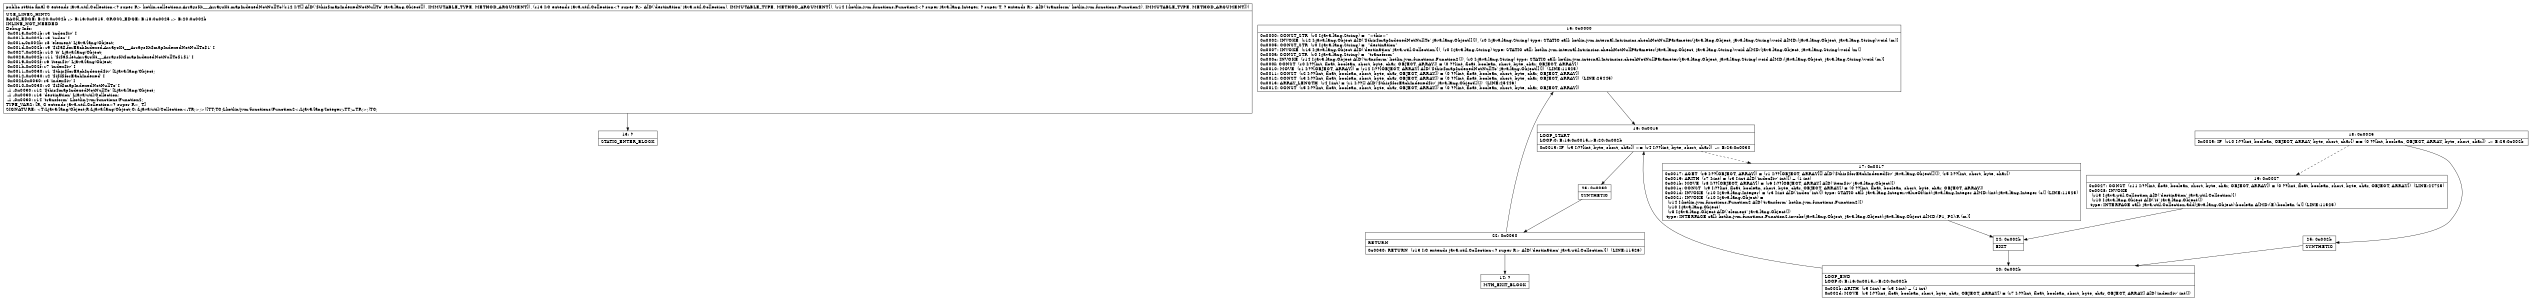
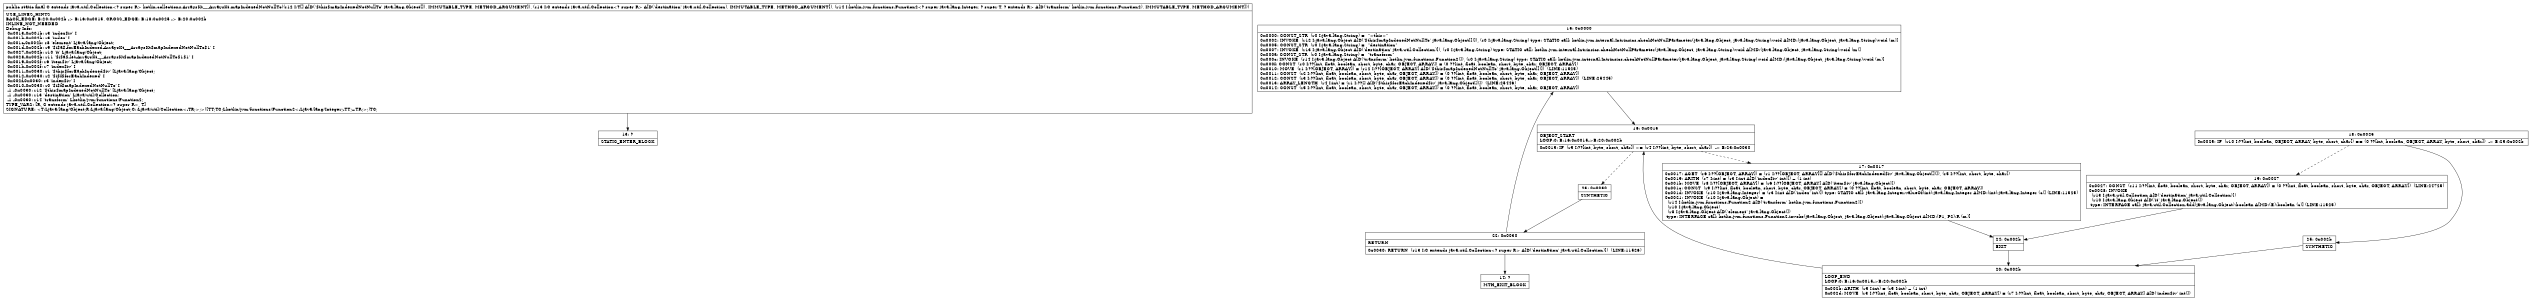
  digraph {
    node [shape=record]
    n1 [label="{13\:\ ?|STATIC_ENTER_BLOCK\l}"]
    n2 [label="{15\:\ 0x0000|0x0000: CONST_STR  (r0 I:java.lang.String) =  \"\<this\>\" \l0x0002: INVOKE  (r12 I:java.lang.Object A[D('$this$mapIndexedNotNullTo' java.lang.Object[])]), (r0 I:java.lang.String) type: STATIC call: kotlin.jvm.internal.Intrinsics.checkNotNullParameter(java.lang.Object, java.lang.String):void A[MD:(java.lang.Object, java.lang.String):void (m)]\l0x0005: CONST_STR  (r0 I:java.lang.String) =  \"destination\" \l0x0007: INVOKE  (r13 I:java.lang.Object A[D('destination' java.util.Collection)]), (r0 I:java.lang.String) type: STATIC call: kotlin.jvm.internal.Intrinsics.checkNotNullParameter(java.lang.Object, java.lang.String):void A[MD:(java.lang.Object, java.lang.String):void (m)]\l0x000a: CONST_STR  (r0 I:java.lang.String) =  \"transform\" \l0x000c: INVOKE  (r14 I:java.lang.Object A[D('transform' kotlin.jvm.functions.Function2)]), (r0 I:java.lang.String) type: STATIC call: kotlin.jvm.internal.Intrinsics.checkNotNullParameter(java.lang.Object, java.lang.String):void A[MD:(java.lang.Object, java.lang.String):void (m)]\l0x000f: CONST  (r0 I:??[int, float, boolean, short, byte, char, OBJECT, ARRAY]) = (0 ??[int, float, boolean, short, byte, char, OBJECT, ARRAY]) \l0x0010: MOVE  (r1 I:??[OBJECT, ARRAY]) = (r12 I:??[OBJECT, ARRAY] A[D('$this$mapIndexedNotNullTo' java.lang.Object[])])  (LINE:11525)\l0x0011: CONST  (r2 I:??[int, float, boolean, short, byte, char, OBJECT, ARRAY]) = (0 ??[int, float, boolean, short, byte, char, OBJECT, ARRAY]) \l0x0012: CONST  (r3 I:??[int, float, boolean, short, byte, char, OBJECT, ARRAY]) = (0 ??[int, float, boolean, short, byte, char, OBJECT, ARRAY])  (LINE:25445)\l0x0013: ARRAY_LENGTH  (r4 I:int) = (r1 I:??[] A[D('$this$forEachIndexed$iv' java.lang.Object[])])  (LINE:25446)\l0x0014: CONST  (r5 I:??[int, float, boolean, short, byte, char, OBJECT, ARRAY]) = (0 ??[int, float, boolean, short, byte, char, OBJECT, ARRAY]) \l}"]
-   n3 [label="{16\:\ 0x0015|LOOP_START\lLOOP:0: B:16:0x0015\-\>B:20:0x002b\l|0x0015: IF  (r5 I:??[int, byte, short, char]) \>= (r4 I:??[int, byte, short, char])  \-\> B:23:0x0030 \l}"]
+   n3 [label="{16\:\ 0x0015|OBJECT_START\lLOOP:0: B:16:0x0015\-\>B:20:0x002b\l|0x0015: IF  (r5 I:??[int, byte, short, char]) \>= (r4 I:??[int, byte, short, char])  \-\> B:23:0x0030 \l}"]
    n4 [label="{17\:\ 0x0017|0x0017: AGET  (r6 I:??[OBJECT, ARRAY]) = (r1 I:??[OBJECT, ARRAY][] A[D('$this$forEachIndexed$iv' java.lang.Object[])]), (r5 I:??[int, short, byte, char]) \l0x0019: ARITH  (r7 I:int) = (r3 I:int A[D('index$iv' int)]) + (1 int) \l0x001b: MOVE  (r8 I:??[OBJECT, ARRAY]) = (r6 I:??[OBJECT, ARRAY] A[D('item$iv' java.lang.Object)]) \l0x001c: CONST  (r9 I:??[int, float, boolean, short, byte, char, OBJECT, ARRAY]) = (0 ??[int, float, boolean, short, byte, char, OBJECT, ARRAY]) \l0x001d: INVOKE  (r10 I:java.lang.Integer) = (r3 I:int A[D('index' int)]) type: STATIC call: java.lang.Integer.valueOf(int):java.lang.Integer A[MD:(int):java.lang.Integer (c)] (LINE:11525)\l0x0021: INVOKE  (r10 I:java.lang.Object) = \l  (r14 I:kotlin.jvm.functions.Function2 A[D('transform' kotlin.jvm.functions.Function2)])\l  (r10 I:java.lang.Object)\l  (r8 I:java.lang.Object A[D('element' java.lang.Object)])\l type: INTERFACE call: kotlin.jvm.functions.Function2.invoke(java.lang.Object, java.lang.Object):java.lang.Object A[MD:(P1, P2):R (m)]\l}"]
    n5 [label="{23\:\ 0x0030|SYNTHETIC\l}"]
    n6 [label="{24\:\ 0x002b|EXIT\l}"]
    n7 [label="{22\:\ 0x0030|RETURN\l|0x0030: RETURN  (r13 I:C extends java.util.Collection\<? super R\> A[D('destination' java.util.Collection)])  (LINE:11526)\l}"]
    n8 [label="{18\:\ 0x0025|0x0025: IF  (r10 I:??[int, boolean, OBJECT, ARRAY, byte, short, char]) == (0 ??[int, boolean, OBJECT, ARRAY, byte, short, char])  \-\> B:25:0x002b \l}"]
    n9 [label="{19\:\ 0x0027|0x0027: CONST  (r11 I:??[int, float, boolean, short, byte, char, OBJECT, ARRAY]) = (0 ??[int, float, boolean, short, byte, char, OBJECT, ARRAY])  (LINE:24725)\l0x0028: INVOKE  \l  (r13 I:java.util.Collection A[D('destination' java.util.Collection)])\l  (r10 I:java.lang.Object A[D('it' java.lang.Object)])\l type: INTERFACE call: java.util.Collection.add(java.lang.Object):boolean A[MD:(E):boolean (c)] (LINE:11525)\l}"]
    n10 [label="{25\:\ 0x002b|SYNTHETIC\l}"]
    n11 [label="{20\:\ 0x002b|LOOP_END\lLOOP:0: B:16:0x0015\-\>B:20:0x002b\l|0x002b: ARITH  (r5 I:int) = (r5 I:int) + (1 int) \l0x002d: MOVE  (r3 I:??[int, float, boolean, short, byte, char, OBJECT, ARRAY]) = (r7 I:??[int, float, boolean, short, byte, char, OBJECT, ARRAY] A[D('index$iv' int)]) \l}"]
    n12 [label="{14\:\ ?|MTH_EXIT_BLOCK\l}"]
    n13 [label="{public static final C extends java.util.Collection\<? super R\> kotlin.collections.ArraysKt___ArraysKt.mapIndexedNotNullTo((r12 I:T[] A[D('$this$mapIndexedNotNullTo' java.lang.Object[]), IMMUTABLE_TYPE, METHOD_ARGUMENT]), (r13 I:C extends java.util.Collection\<? super R\> A[D('destination' java.util.Collection), IMMUTABLE_TYPE, METHOD_ARGUMENT]), (r14 I:kotlin.jvm.functions.Function2\<? super java.lang.Integer, ? super T, ? extends R\> A[D('transform' kotlin.jvm.functions.Function2), IMMUTABLE_TYPE, METHOD_ARGUMENT]))  | USE_LINES_HINTS\lBACK_EDGE: B:20:0x002b \-\> B:16:0x0015, CROSS_EDGE: B:18:0x0025 \-\> B:20:0x002b\lINLINE_NOT_NEEDED\lDebug Info:\l  0x0013\-0x001b: r3 'index$iv' I\l  0x001b\-0x002b: r3 'index' I\l  0x001c\-0x002b: r8 'element' Ljava\/lang\/Object;\l  0x001d\-0x002b: r9 '$i$a$\-forEachIndexed\-ArraysKt___ArraysKt$mapIndexedNotNullTo$1' I\l  0x0027\-0x002b: r10 'it' Ljava\/lang\/Object;\l  0x0028\-0x002b: r11 '$i$a$\-let\-ArraysKt___ArraysKt$mapIndexedNotNullTo$1$1' I\l  0x0019\-0x002f: r6 'item$iv' Ljava\/lang\/Object;\l  0x001b\-0x002f: r7 'index$iv' I\l  0x0011\-0x0030: r1 '$this$forEachIndexed$iv' [Ljava\/lang\/Object;\l  0x0012\-0x0030: r2 '$i$f$forEachIndexed' I\l  0x002f\-0x0030: r3 'index$iv' I\l  0x0010\-0x0030: r0 '$i$f$mapIndexedNotNullTo' I\l  \-1 \-0x0030: r12 '$this$mapIndexedNotNullTo' [Ljava\/lang\/Object;\l  \-1 \-0x0030: r13 'destination' Ljava\/util\/Collection;\l  \-1 \-0x0030: r14 'transform' Lkotlin\/jvm\/functions\/Function2;\lTYPE_VARS: [R, C extends java.util.Collection\<? super R\>, T]\lSIGNATURE: \<T:Ljava\/lang\/Object;R:Ljava\/lang\/Object;C::Ljava\/util\/Collection\<\-TR;\>;\>([TT;TC;Lkotlin\/jvm\/functions\/Function2\<\-Ljava\/lang\/Integer;\-TT;+TR;\>;)TC;\l}"]
    n2 -> n3
    n3 -> n4 [style=dashed]
-   n3 -> n5
+   n3 -> n5 [style=dashed]
    n4 -> n6
    n5 -> n7
    n6 -> n11
    n7 -> n2
    n7 -> n12
    n8 -> n9 [style=dashed]
    n8 -> n10
    n9 -> n6
    n10 -> n11
    n11 -> n3
    n13 -> n1
  }
